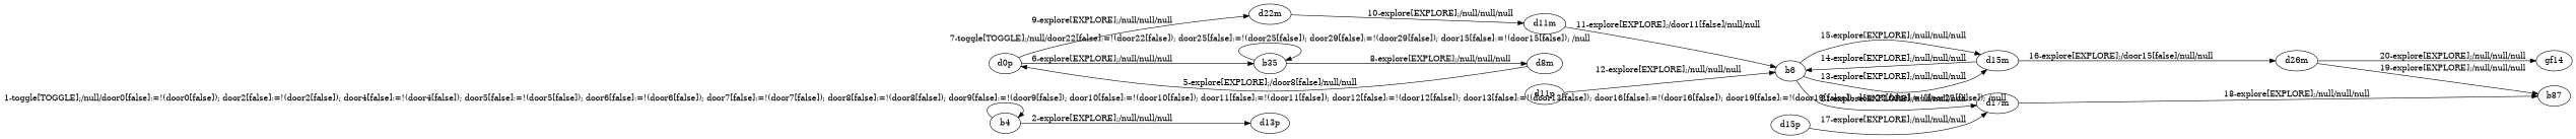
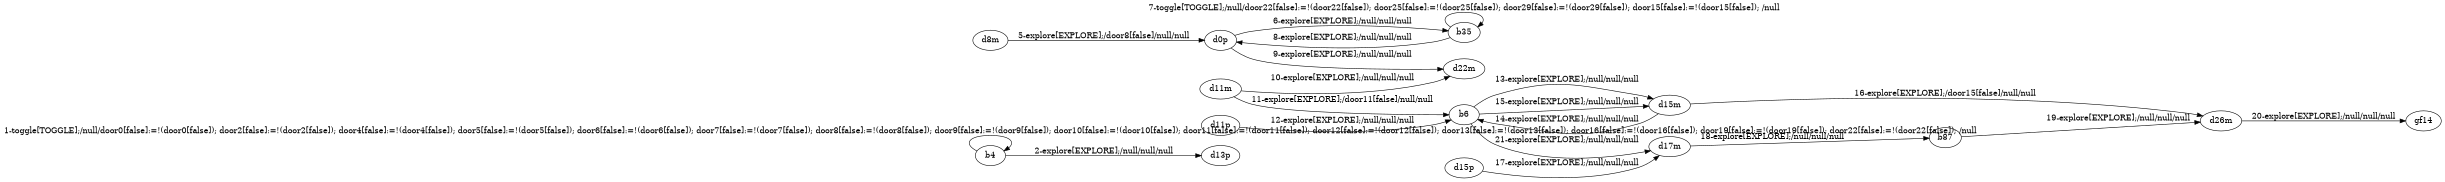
  digraph {
    rankdir=LR
    n1 [label=b4]
    d13p
    n3 [label=d0p]
    d8m
    b35
    d22m
    d11m
    b6
    d11p
    d15m
    d17m
    d26m
    d15p
    b87
    gf14
    n1 -> n1 [label="1-toggle[TOGGLE];/null/door0[false]:=!(door0[false]); door2[false]:=!(door2[false]); door4[false]:=!(door4[false]); door5[false]:=!(door5[false]); door6[false]:=!(door6[false]); door7[false]:=!(door7[false]); door8[false]:=!(door8[false]); door9[false]:=!(door9[false]); door10[false]:=!(door10[false]); door11[false]:=!(door11[false]); door12[false]:=!(door12[false]); door13[false]:=!(door13[false]); door16[false]:=!(door16[false]); door19[false]:=!(door19[false]); door22[false]:=!(door22[false]); /null"]
    n1 -> d13p [label="2-explore[EXPLORE];/null/null/null"]
    n3 -> b35 [label="6-explore[EXPLORE];/null/null/null"]
    n3 -> d22m [label="9-explore[EXPLORE];/null/null/null"]
    d8m -> n3 [label="5-explore[EXPLORE];/door8[false]/null/null"]
-   b35 -> d8m [label="8-explore[EXPLORE];/null/null/null"]
+   b35 -> n3 [label="8-explore[EXPLORE];/null/null/null"]
    b35 -> b35 [label="7-toggle[TOGGLE];/null/door22[false]:=!(door22[false]); door25[false]:=!(door25[false]); door29[false]:=!(door29[false]); door15[false]:=!(door15[false]); /null"]
-   d22m -> d11m [label="10-explore[EXPLORE];/null/null/null"]
+   d11m -> d22m [label="10-explore[EXPLORE];/null/null/null"]
    d11m -> b6 [label="11-explore[EXPLORE];/door11[false]/null/null"]
    b6 -> d15m [label="13-explore[EXPLORE];/null/null/null"]
    b6 -> d15m [label="15-explore[EXPLORE];/null/null/null"]
    b6 -> d17m [label="21-explore[EXPLORE];/null/null/null"]
    d11p -> b6 [label="12-explore[EXPLORE];/null/null/null"]
    d15m -> b6 [label="14-explore[EXPLORE];/null/null/null"]
    d15m -> d26m [label="16-explore[EXPLORE];/door15[false]/null/null"]
    d17m -> b87 [label="18-explore[EXPLORE];/null/null/null"]
    d26m -> gf14 [label="20-explore[EXPLORE];/null/null/null"]
    d15p -> d17m [label="17-explore[EXPLORE];/null/null/null"]
-   d26m -> b87 [label="19-explore[EXPLORE];/null/null/null"]
+   b87 -> d26m [label="19-explore[EXPLORE];/null/null/null"]
  }
